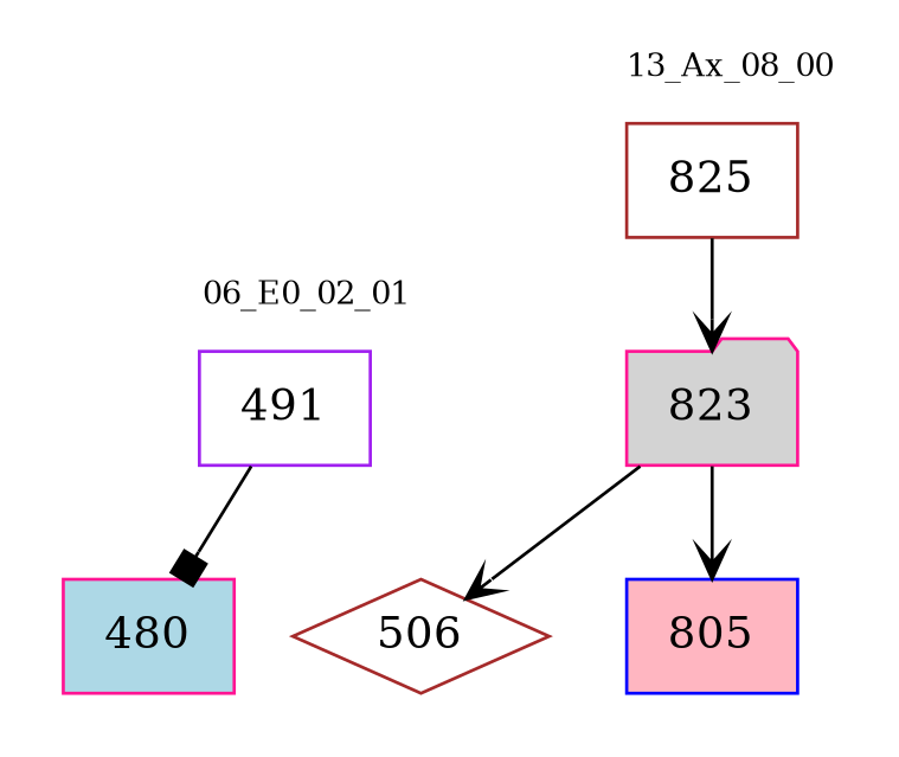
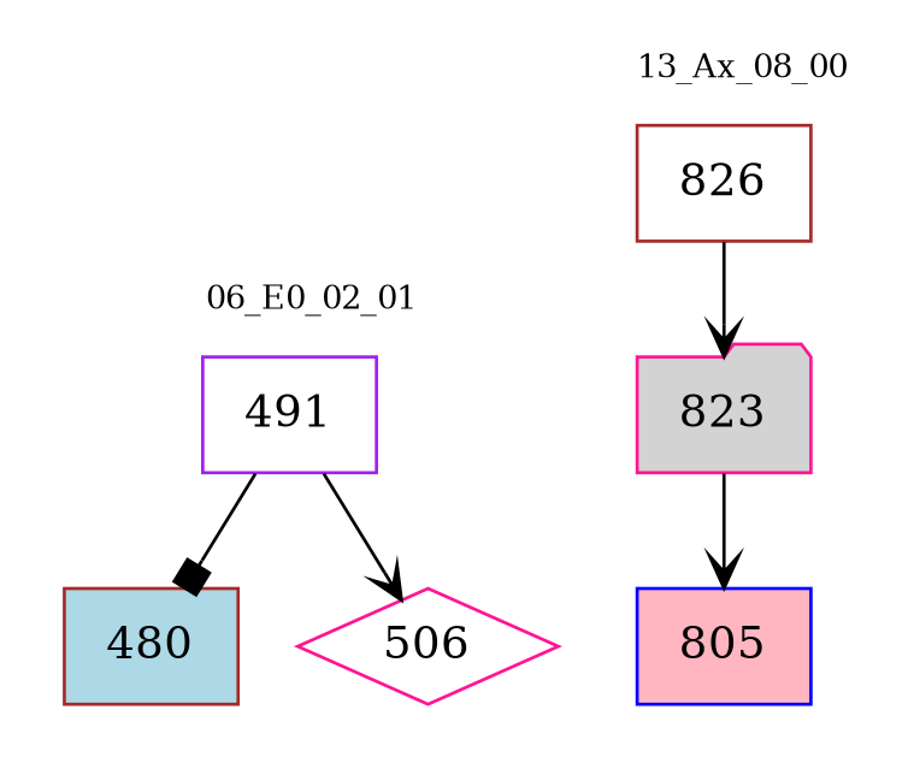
  digraph {
    node [color=deeppink fillcolor=white shape=box style=filled]
    edge [arrowhead=vee color=black]
    n1 [fillcolor=lightgrey label=823 shape=folder]
    n2 [color=blue fillcolor=lightpink label=805]
-   n3 [color=brown label=825]
+   n3 [color=brown label=826]
    n4 [color=purple label=491]
-   n5 [fillcolor=lightblue label=480]
-   n6 [color=brown label=506 shape=diamond]
+   n5 [color=brown fillcolor=lightblue label=480]
+   n6 [label=506 shape=diamond]
    subgraph cluster_1 {
      color=white
      fontsize=10
      label="13_Ax_08_00"
      n1
      n2
      n3
    }
    subgraph cluster_2 {
      color=white
      fontsize=10
      label="06_E0_02_01"
      n4
      n5
      n6
    }
    n1 -> n2
    n3 -> n1
    n4 -> n5 [arrowhead=box]
-   n1 -> n6
+   n4 -> n6
  }
